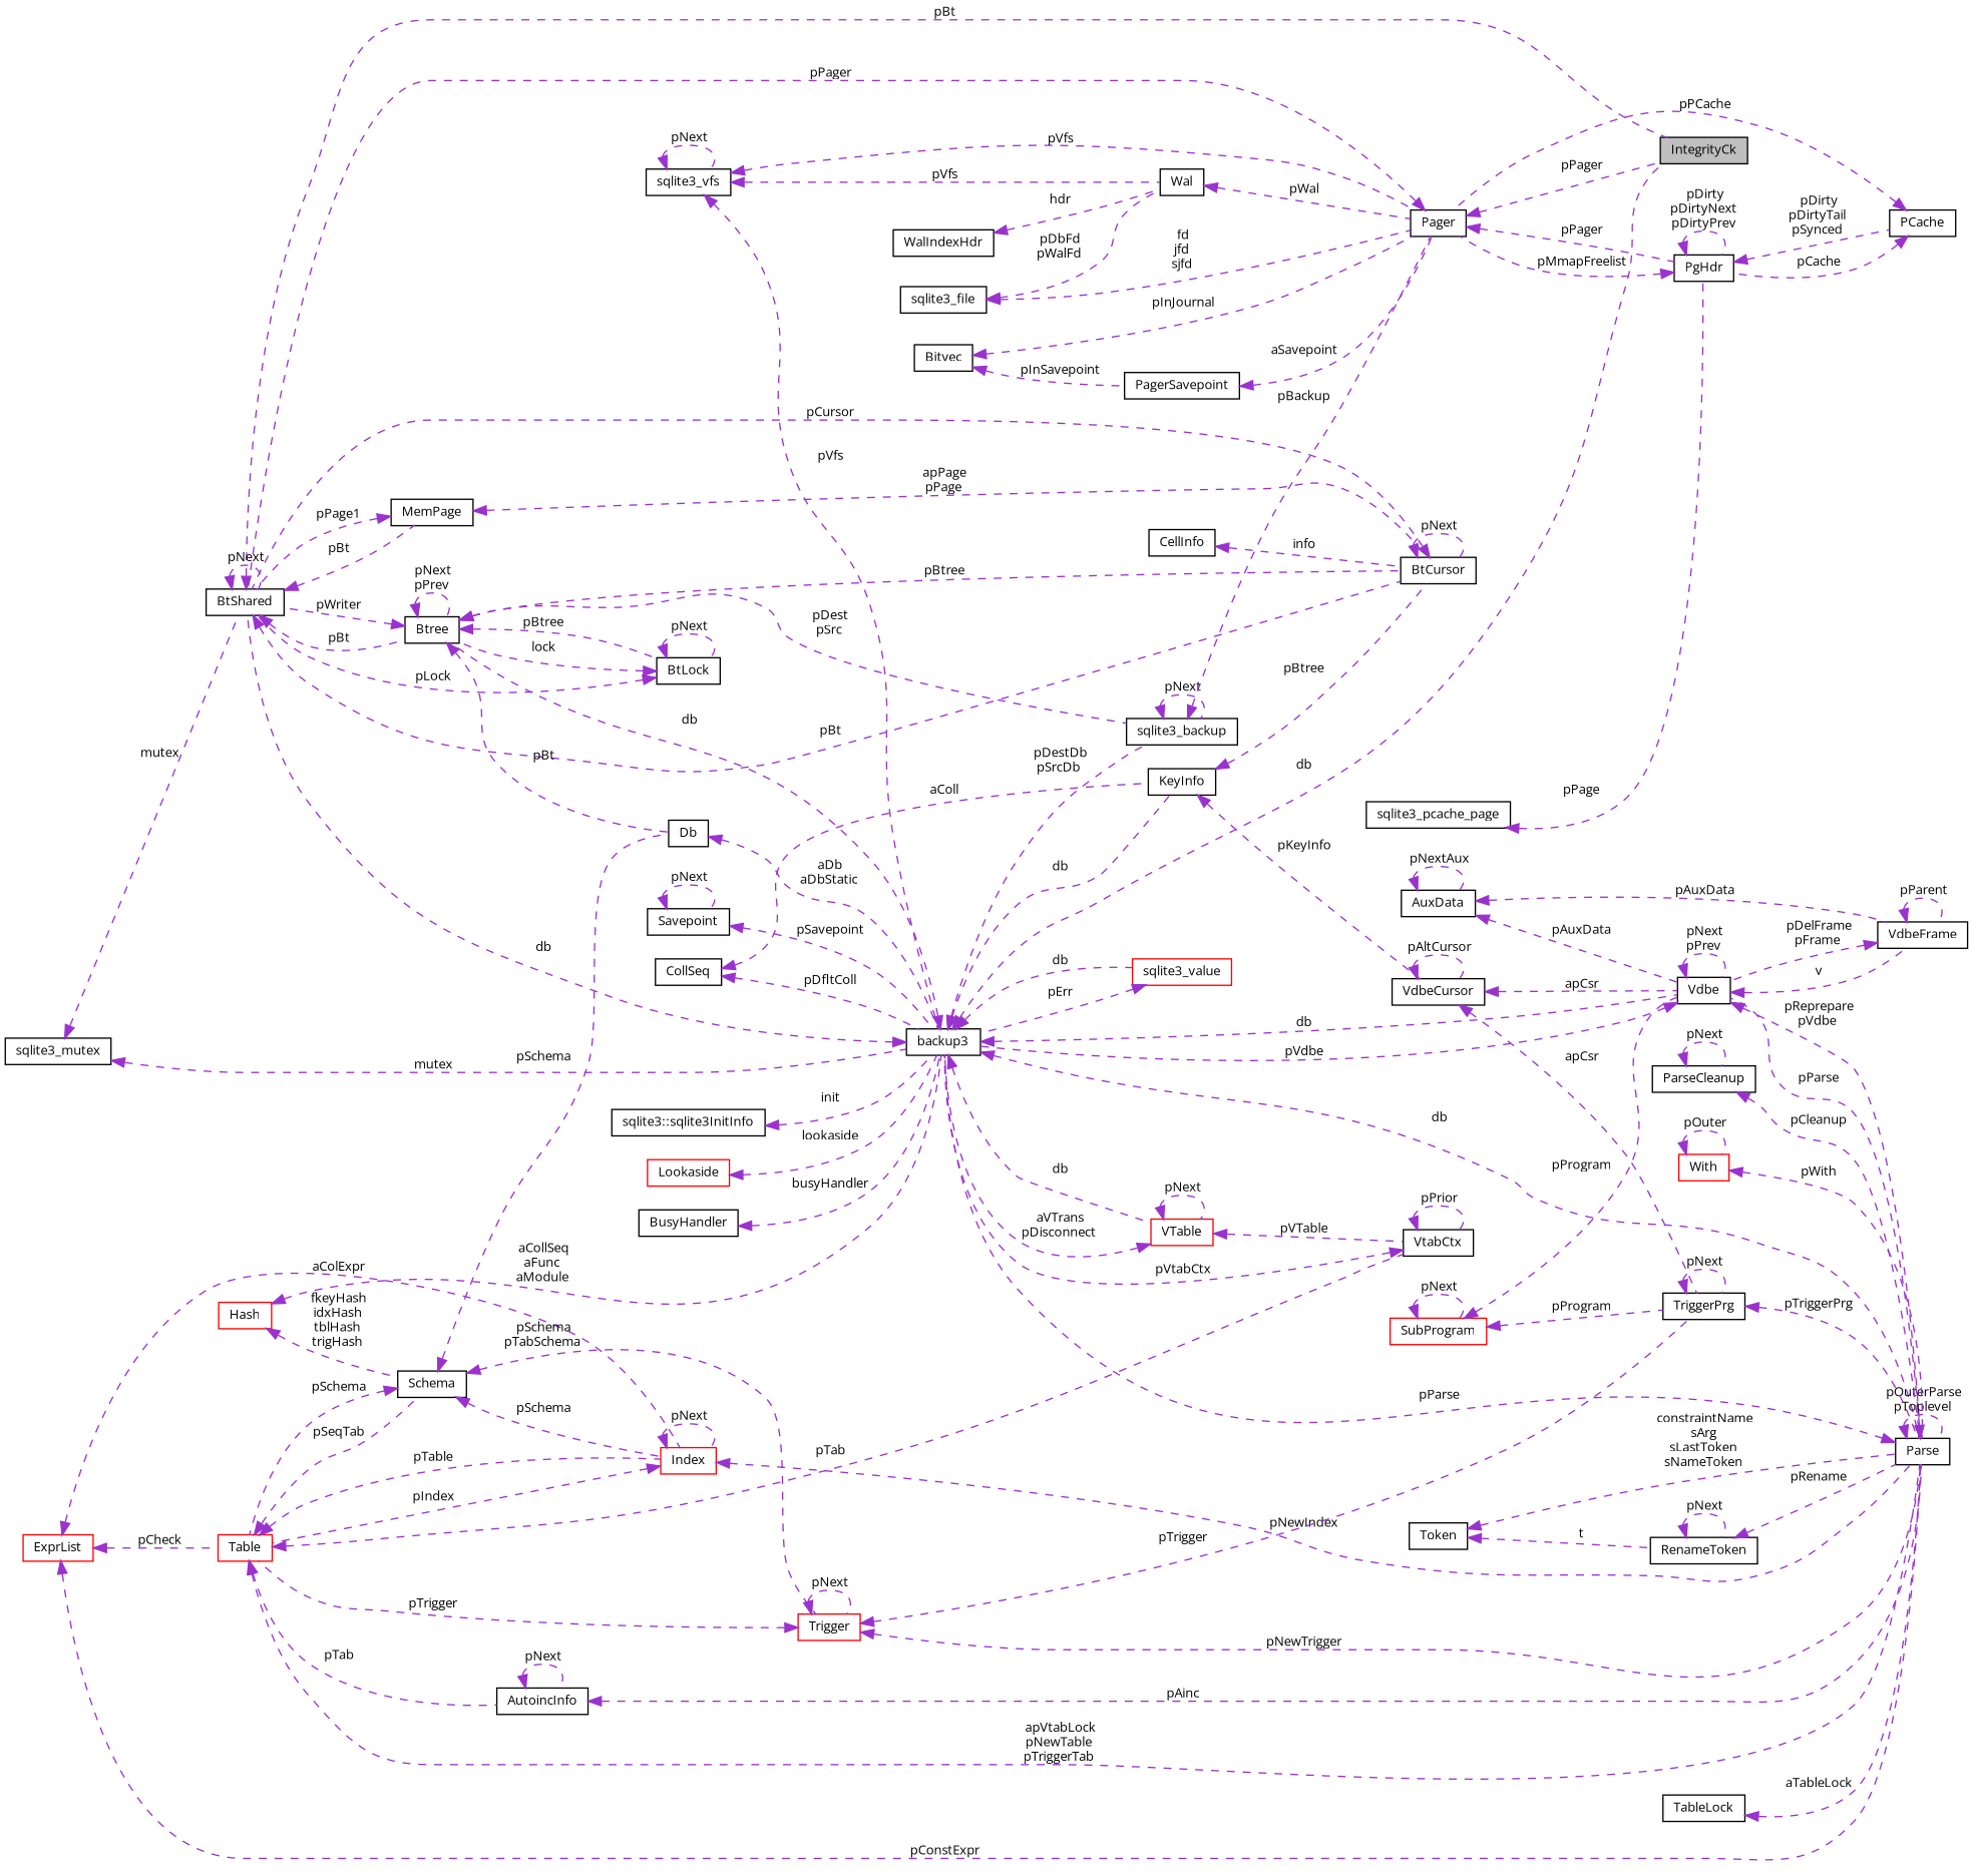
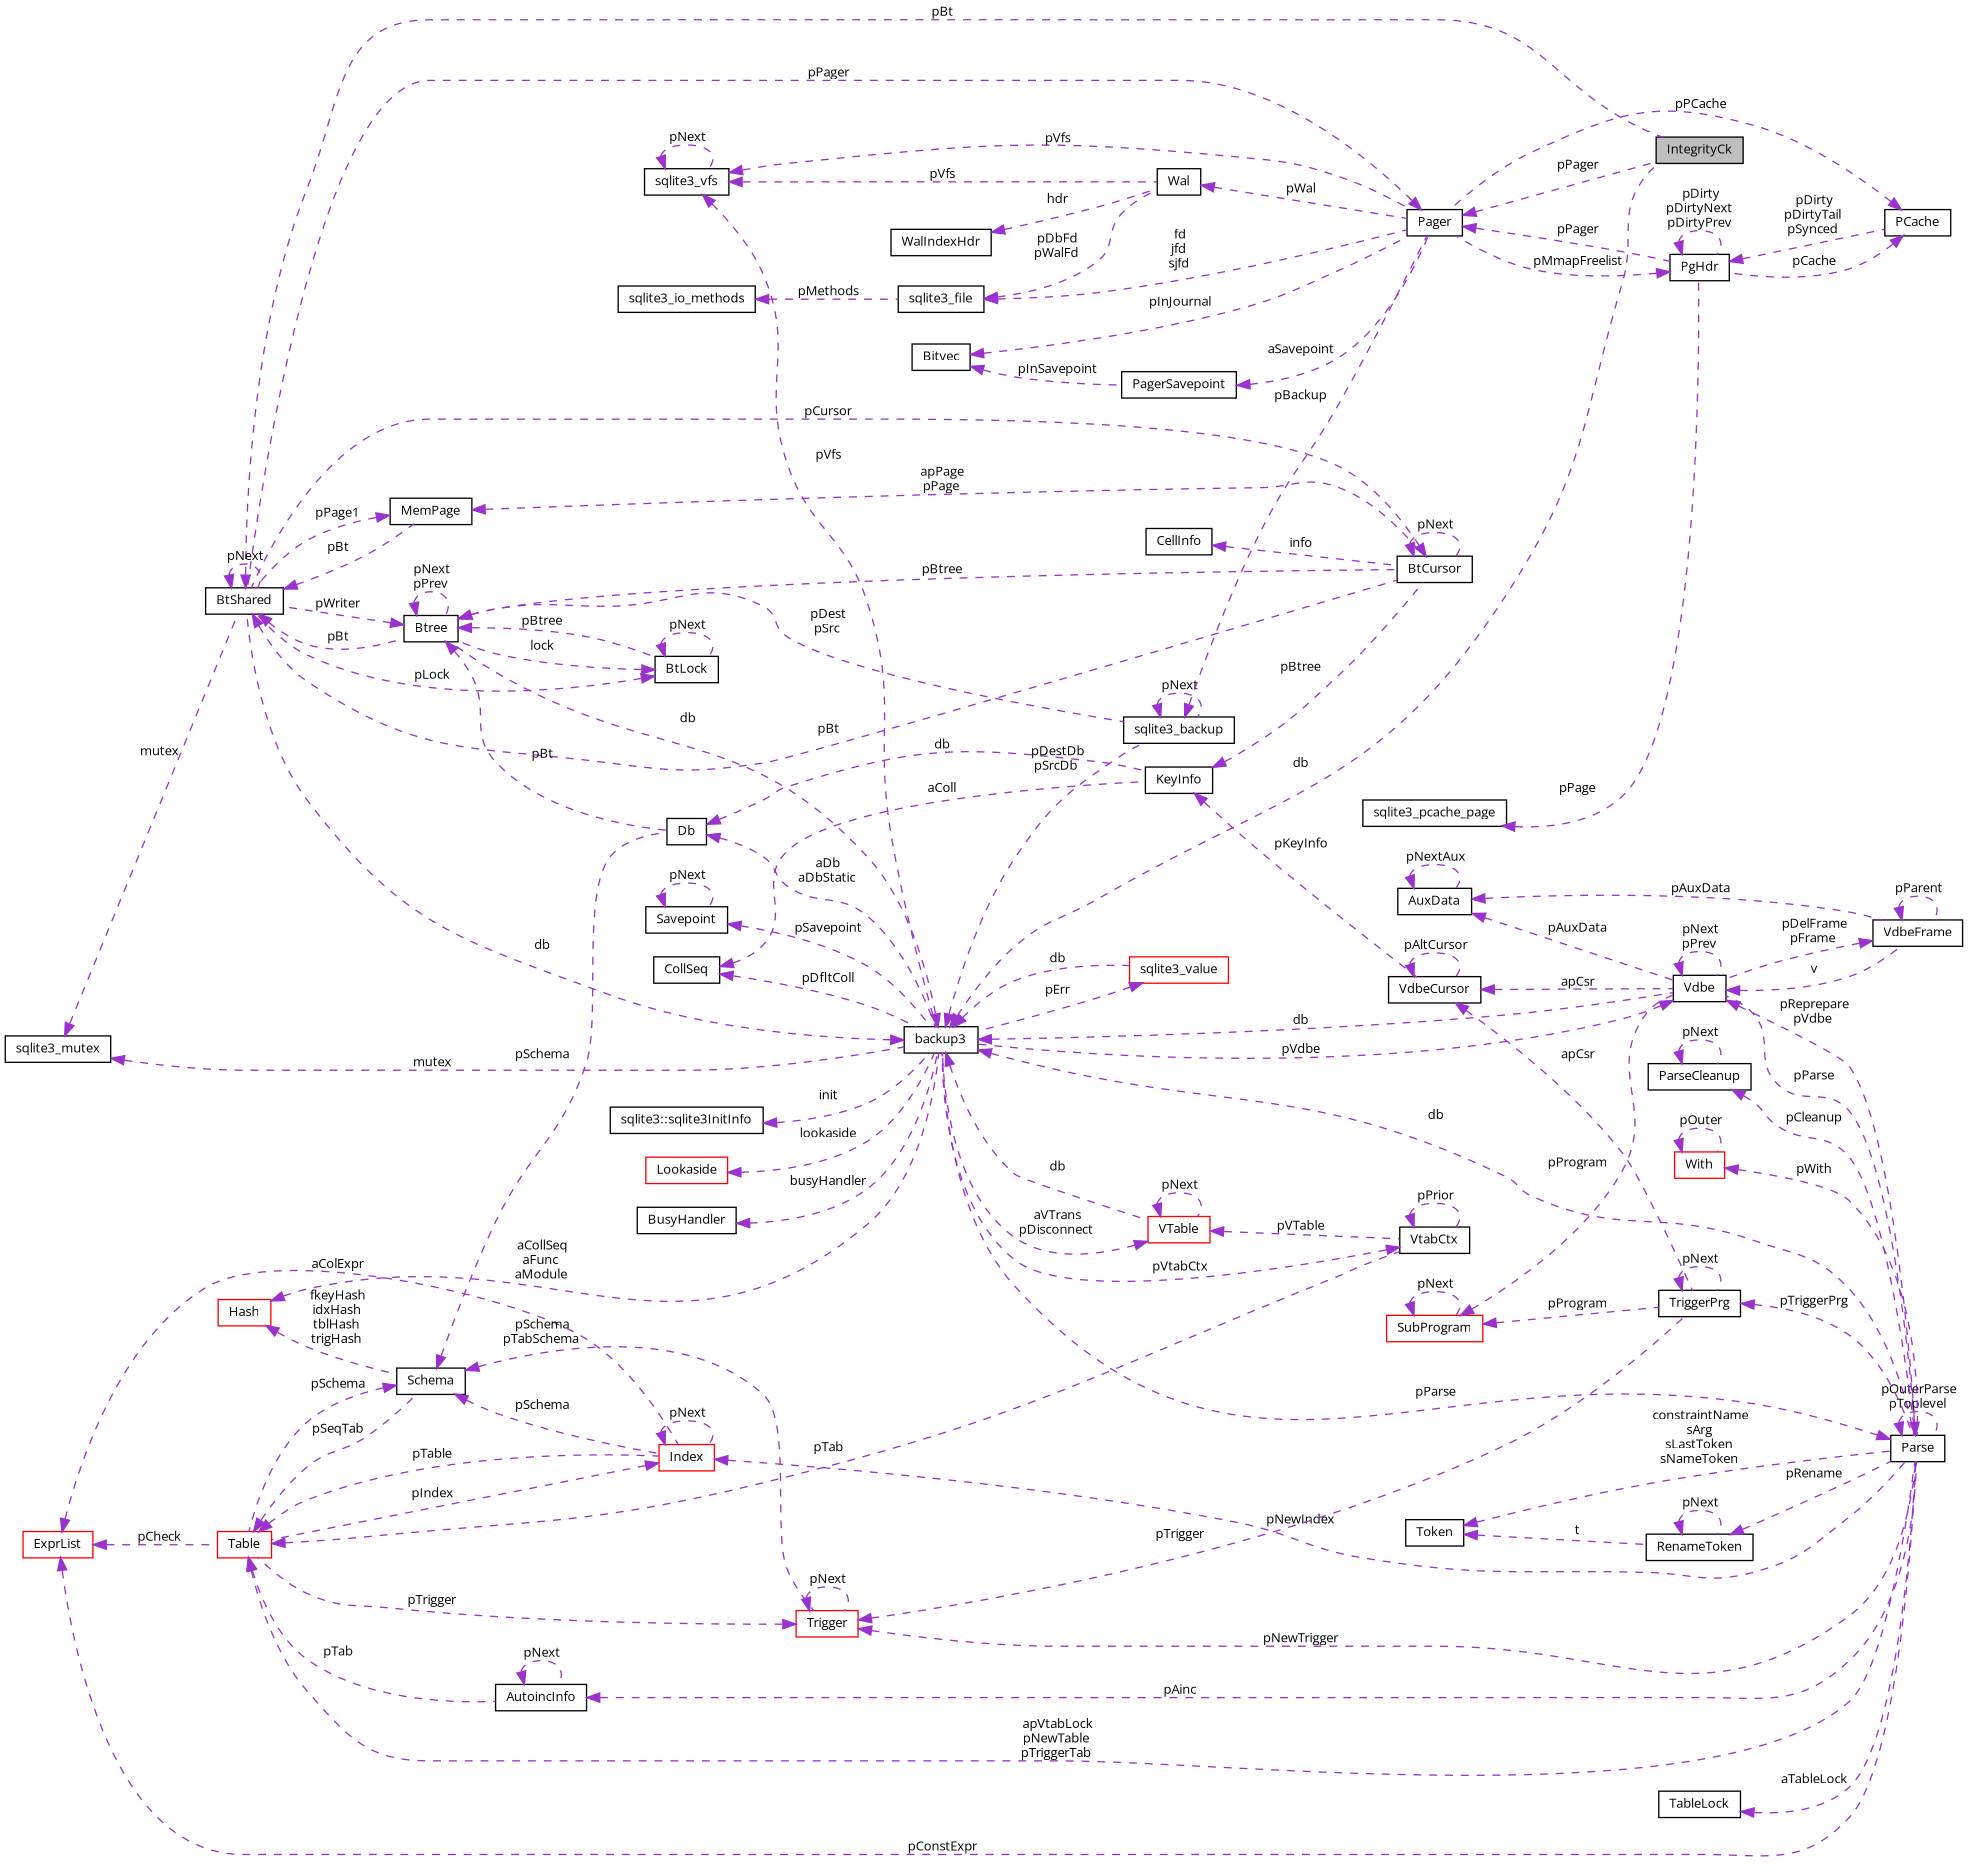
  digraph {
    fontname="Open Sans"
    rankdir=LR
    node [color=black fillcolor=white fontname="Open Sans" fontsize=10 shape=record style=filled]
    edge [color=darkorchid3 dir=back fontname="Open Sans" fontsize=10 labelfontname=Helvetica labelfontsize=10 style=dashed]
    n1 [fillcolor=grey75 fontcolor=black height=0.2 label=IntegrityCk width=0.4]
    n2 [height=0.2 label=BtShared width=0.4]
    n3 [height=0.2 label=Btree width=0.4]
    n4 [height=0.2 label=BtCursor width=0.4]
    n5 [height=0.2 label=MemPage width=0.4]
    n6 [height=0.2 label=sqlite3_backup width=0.4]
    n7 [height=0.2 label=Db width=0.4]
    n8 [height=0.2 label=BtLock width=0.4]
    n9 [height=0.2 label=Pager width=0.4]
    n10 [height=0.2 label=PgHdr width=0.4]
    n11 [height=0.2 label=PCache width=0.4]
    n12 [height=0.2 label=sqlite3_vfs width=0.4]
    n13 [height=0.2 label=backup3 width=0.4]
    n14 [height=0.2 label=Wal width=0.4]
    n15 [height=0.2 label=Vdbe width=0.4]
    n16 [height=0.2 label=Parse width=0.4]
    n17 [height=0.2 label=KeyInfo width=0.4]
    n18 [color=red height=0.2 label=sqlite3_value width=0.4]
    n19 [color=red height=0.2 label=VTable width=0.4]
    n20 [height=0.2 label=Bitvec width=0.4]
    n21 [height=0.2 label=PagerSavepoint width=0.4]
    n22 [height=0.2 label=sqlite3_file width=0.4]
+   n23 [height=0.2 label=sqlite3_io_methods width=0.4]
    n24 [height=0.2 label=VdbeFrame width=0.4]
    n25 [height=0.2 label=VdbeCursor width=0.4]
    n26 [height=0.2 label=VtabCtx width=0.4]
    n27 [color=red height=0.2 label=ExprList width=0.4]
    n28 [color=red height=0.2 label=Table width=0.4]
    n29 [color=red height=0.2 label=Index width=0.4]
    n30 [height=0.2 label=AutoincInfo width=0.4]
    n31 [height=0.2 label=Schema width=0.4]
    n32 [height=0.2 label=Token width=0.4]
    n33 [height=0.2 label=RenameToken width=0.4]
    n34 [height=0.2 label=TableLock width=0.4]
    n35 [color=red height=0.2 label=Trigger width=0.4]
    n36 [height=0.2 label=TriggerPrg width=0.4]
    n37 [color=red height=0.2 label=Hash width=0.4]
    n38 [color=red height=0.2 label=SubProgram width=0.4]
    n39 [height=0.2 label=ParseCleanup width=0.4]
    n40 [color=red height=0.2 label=With width=0.4]
    n41 [height=0.2 label=CollSeq width=0.4]
    n42 [height=0.2 label=AuxData width=0.4]
    n43 [height=0.2 label=sqlite3_mutex width=0.4]
    n44 [height=0.2 label="sqlite3::sqlite3InitInfo" width=0.4]
    n45 [color=red height=0.2 label=Lookaside width=0.4]
    n46 [height=0.2 label=BusyHandler width=0.4]
    n47 [height=0.2 label=Savepoint width=0.4]
    n48 [height=0.2 label=sqlite3_pcache_page width=0.4]
    n49 [height=0.2 label=WalIndexHdr width=0.4]
    n50 [height=0.2 label=CellInfo width=0.4]
    n2 -> n1 [label=" pBt"]
    n2 -> n2 [label=" pNext"]
    n2 -> n3 [label=" pBt"]
    n2 -> n4 [label=" pBt"]
    n2 -> n5 [label=" pBt"]
    n3 -> n2 [label=" pWriter"]
    n3 -> n3 [label=" pNext\npPrev"]
    n3 -> n4 [label=" pBtree"]
    n3 -> n6 [label=" pDest\npSrc"]
    n3 -> n7 [label=" pBt"]
    n3 -> n8 [label=" pBtree"]
    n4 -> n2 [label=" pCursor"]
    n4 -> n4 [label=" pNext"]
    n5 -> n2 [label=" pPage1"]
    n5 -> n4 [label=" apPage\npPage"]
    n6 -> n6 [label=" pNext"]
    n6 -> n9 [label=" pBackup"]
    n7 -> n13 [label=" aDb\naDbStatic"]
    n8 -> n2 [label=" pLock"]
    n8 -> n3 [label=" lock"]
    n8 -> n8 [label=" pNext"]
    n9 -> n1 [label=" pPager"]
    n9 -> n2 [label=" pPager"]
    n9 -> n10 [label=" pPager"]
    n10 -> n9 [label=" pMmapFreelist"]
    n10 -> n10 [label=" pDirty\npDirtyNext\npDirtyPrev"]
    n10 -> n11 [label=" pDirty\npDirtyTail\npSynced"]
    n11 -> n9 [label=" pPCache"]
    n11 -> n10 [label=" pCache"]
    n12 -> n9 [label=" pVfs"]
    n12 -> n12 [label=" pNext"]
    n12 -> n13 [label=" pVfs"]
    n12 -> n14 [label=" pVfs"]
    n13 -> n1 [label=" db"]
    n13 -> n2 [label=" db"]
    n13 -> n3 [label=" db"]
    n13 -> n6 [label=" pDestDb\npSrcDb"]
    n13 -> n15 [label=" db"]
    n13 -> n16 [label=" db"]
-   n13 -> n17 [label=" db"]
+   n7 -> n17 [label=" db"]
    n13 -> n18 [label=" db"]
    n13 -> n19 [label=" db"]
    n14 -> n9 [label=" pWal"]
    n15 -> n13 [label=" pVdbe"]
    n15 -> n15 [label=" pNext\npPrev"]
    n15 -> n16 [label=" pReprepare\npVdbe"]
    n15 -> n24 [label=" v"]
    n16 -> n13 [label=" pParse"]
    n16 -> n15 [label=" pParse"]
    n16 -> n16 [label=" pOuterParse\npToplevel"]
    n17 -> n4 [label=" pBtree"]
    n17 -> n25 [label=" pKeyInfo"]
    n18 -> n13 [label=" pErr"]
    n19 -> n13 [label=" aVTrans\npDisconnect"]
    n19 -> n19 [label=" pNext"]
    n19 -> n26 [label=" pVTable"]
    n20 -> n9 [label=" pInJournal"]
    n20 -> n21 [label=" pInSavepoint"]
    n21 -> n9 [label=" aSavepoint"]
    n22 -> n9 [label=" fd\njfd\nsjfd"]
    n22 -> n14 [label=" pDbFd\npWalFd"]
+   n23 -> n22 [label=" pMethods"]
    n24 -> n15 [label=" pDelFrame\npFrame"]
    n24 -> n24 [label=" pParent"]
    n25 -> n15 [label=" apCsr"]
    n25 -> n25 [label=" pAltCursor"]
    n25 -> n36 [label=" apCsr"]
    n26 -> n13 [label=" pVtabCtx"]
    n26 -> n26 [label=" pPrior"]
    n27 -> n16 [label=" pConstExpr"]
    n27 -> n28 [label=" pCheck"]
    n27 -> n29 [label=" aColExpr"]
    n28 -> n16 [label=" apVtabLock\npNewTable\npTriggerTab"]
    n28 -> n26 [label=" pTab"]
    n28 -> n29 [label=" pTable"]
    n28 -> n30 [label=" pTab"]
    n28 -> n31 [label=" pSeqTab"]
    n29 -> n16 [label=" pNewIndex"]
    n29 -> n28 [label=" pIndex"]
    n29 -> n29 [label=" pNext"]
    n30 -> n16 [label=" pAinc"]
    n30 -> n30 [label=" pNext"]
    n31 -> n7 [label=" pSchema"]
    n31 -> n28 [label=" pSchema"]
    n31 -> n29 [label=" pSchema"]
    n31 -> n35 [label=" pSchema\npTabSchema"]
    n32 -> n16 [label=" constraintName\nsArg\nsLastToken\nsNameToken"]
    n32 -> n33 [label=" t"]
    n33 -> n16 [label=" pRename"]
    n33 -> n33 [label=" pNext"]
    n34 -> n16 [label=" aTableLock"]
    n35 -> n16 [label=" pNewTrigger"]
    n35 -> n28 [label=" pTrigger"]
    n35 -> n35 [label=" pNext"]
    n35 -> n36 [label=" pTrigger"]
    n36 -> n16 [label=" pTriggerPrg"]
    n36 -> n36 [label=" pNext"]
    n37 -> n13 [label=" aCollSeq\naFunc\naModule"]
    n37 -> n31 [label=" fkeyHash\nidxHash\ntblHash\ntrigHash"]
    n38 -> n15 [label=" pProgram"]
    n38 -> n36 [label=" pProgram"]
    n38 -> n38 [label=" pNext"]
    n39 -> n16 [label=" pCleanup"]
    n39 -> n39 [label=" pNext"]
    n40 -> n16 [label=" pWith"]
    n40 -> n40 [label=" pOuter"]
    n41 -> n13 [label=" pDfltColl"]
    n41 -> n17 [label=" aColl"]
    n42 -> n15 [label=" pAuxData"]
    n42 -> n24 [label=" pAuxData"]
    n42 -> n42 [label=" pNextAux"]
    n43 -> n2 [label=" mutex"]
    n43 -> n13 [label=" mutex"]
    n44 -> n13 [label=" init"]
    n45 -> n13 [label=" lookaside"]
    n46 -> n13 [label=" busyHandler"]
    n47 -> n13 [label=" pSavepoint"]
    n47 -> n47 [label=" pNext"]
    n48 -> n10 [label=" pPage"]
    n49 -> n14 [label=" hdr"]
    n50 -> n4 [label=" info"]
  }
